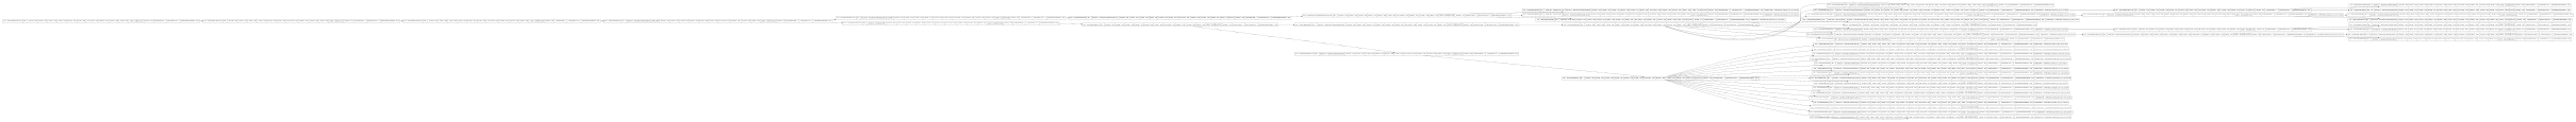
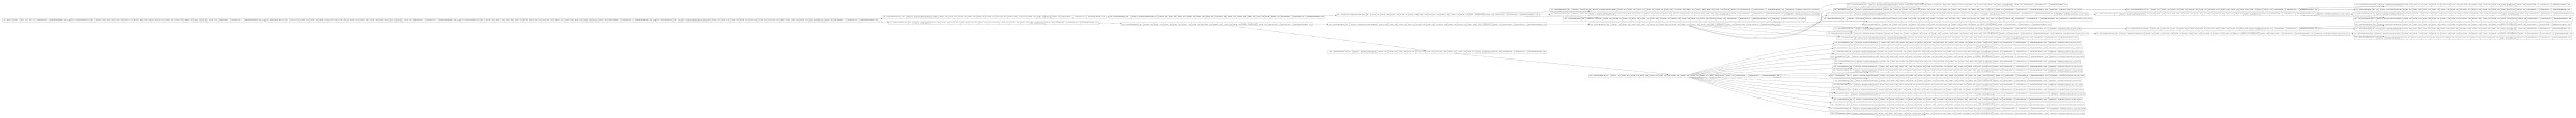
  digraph {
    rankdir=LR
    fontname="Comic Neue"
    node [fontname="Comic Neue" shape=record]
    edge [fontname="Comic Neue"]
+   n1 [label="{class = hierarchy\l|rotation = 0\l|width = 1440\l|height = 2392\l|numberOfChildren = 1\l|eventGeneratedOnElement = false \l}"]
    n2 [label="{class = android.widget.FrameLayout\l|text = \l|checkable = false\l|checked = false\l|clickable = false\l|enabled = true\l|focusable = false\l|focused = false\l|long-clickable = false\l|password = false\l|scrollable = false\l|selected = false\l|bounds = [0,0][1440,2392]\l|displayed = true\l|numberOfChildren = 1\l|numInParentLayout = 0\l|eventGeneratedOnElement = false \l}"]
    n3 [label="{class = android.widget.LinearLayout\l|text = \l|checkable = false\l|checked = false\l|clickable = false\l|enabled = true\l|focusable = false\l|focused = false\l|long-clickable = false\l|password = false\l|scrollable = false\l|selected = false\l|bounds = [0,0][1440,2392]\l|displayed = true\l|numberOfChildren = 1\l|numInParentLayout = 0\l|eventGeneratedOnElement = false \l}"]
    n4 [label="{class = android.widget.FrameLayout\l|text = \l|checkable = false\l|checked = false\l|clickable = false\l|enabled = true\l|focusable = false\l|focused = false\l|long-clickable = false\l|password = false\l|scrollable = false\l|selected = false\l|bounds = [0,84][1440,2392]\l|displayed = true\l|numberOfChildren = 1\l|numInParentLayout = 0\l|eventGeneratedOnElement = false \l}"]
    n5 [label="{class = android.view.ViewGroup\l|text = \l|resource-id = de.salomax.currencies:id/decor_content_parent\l|checkable = false\l|checked = false\l|clickable = false\l|enabled = true\l|focusable = false\l|focused = false\l|long-clickable = false\l|password = false\l|scrollable = false\l|selected = false\l|bounds = [0,84][1440,2392]\l|displayed = true\l|numberOfChildren = 2\l|numInParentLayout = 0\l|eventGeneratedOnElement = false \l}"]
    n6 [label="{class = android.widget.FrameLayout\l|text = \l|resource-id = de.salomax.currencies:id/action_bar_container\l|checkable = false\l|checked = false\l|clickable = false\l|enabled = true\l|focusable = false\l|focused = false\l|long-clickable = false\l|password = false\l|scrollable = false\l|selected = false\l|bounds = [0,84][1440,308]\l|displayed = true\l|numberOfChildren = 1\l|numInParentLayout = 0\l|eventGeneratedOnElement = false \l}"]
    n7 [label="{class = android.widget.FrameLayout\l|text = \l|resource-id = android:id/content\l|checkable = false\l|checked = false\l|clickable = false\l|enabled = true\l|focusable = false\l|focused = false\l|long-clickable = false\l|password = false\l|scrollable = false\l|selected = false\l|bounds = [0,308][1440,2392]\l|displayed = true\l|numberOfChildren = 1\l|numInParentLayout = 1\l|eventGeneratedOnElement = false \l}"]
    n8 [label="{class = android.view.ViewGroup\l|text = \l|resource-id = de.salomax.currencies:id/action_bar\l|checkable = false\l|checked = false\l|clickable = false\l|enabled = true\l|focusable = false\l|focused = false\l|long-clickable = false\l|password = false\l|scrollable = false\l|selected = false\l|bounds = [0,84][1440,308]\l|displayed = true\l|numberOfChildren = 1\l|numInParentLayout = 0\l|eventGeneratedOnElement = false \l}"]
    n9 [label="{class = android.view.ViewGroup\l|text = \l|checkable = false\l|checked = false\l|clickable = false\l|enabled = true\l|focusable = false\l|focused = false\l|long-clickable = false\l|password = false\l|scrollable = false\l|selected = false\l|bounds = [0,308][1440,2392]\l|displayed = true\l|numberOfChildren = 2\l|numInParentLayout = 0\l|eventGeneratedOnElement = false \l}"]
    n10 [label="{class = androidx.appcompat.widget.LinearLayoutCompat\l|text = \l|checkable = false\l|checked = false\l|clickable = false\l|enabled = true\l|focusable = false\l|focused = false\l|long-clickable = false\l|password = false\l|scrollable = false\l|selected = false\l|bounds = [964,98][1440,294]\l|displayed = true\l|numberOfChildren = 3\l|numInParentLayout = 0\l|eventGeneratedOnElement = false \l}"]
    n11 [label="{class = android.view.ViewGroup\l|text = \l|resource-id = de.salomax.currencies:id/swipeRefresh\l|checkable = false\l|checked = false\l|clickable = false\l|enabled = true\l|focusable = false\l|focused = false\l|long-clickable = false\l|password = false\l|scrollable = false\l|selected = false\l|bounds = [0,308][1440,1350]\l|displayed = true\l|numberOfChildren = 1\l|numInParentLayout = 0\l|eventGeneratedOnElement = false \l}"]
    n12 [label="{class = android.widget.FrameLayout\l|text = \l|resource-id = de.salomax.currencies:id/keypad\l|checkable = false\l|checked = false\l|clickable = false\l|enabled = true\l|focusable = false\l|focused = false\l|long-clickable = false\l|password = false\l|scrollable = false\l|selected = false\l|bounds = [0,1350][1440,2392]\l|displayed = true\l|numberOfChildren = 1\l|numInParentLayout = 1\l|eventGeneratedOnElement = false \l}"]
    n13 [label="{class = android.widget.TextView\l|text = \l|content-desc = Exchange rate chart\l|resource-id = de.salomax.currencies:id/timeline\l|checkable = false\l|checked = false\l|clickable = true\l|enabled = true\l|focusable = true\l|focused = false\l|long-clickable = false\l|password = false\l|scrollable = false\l|selected = false\l|bounds = [964,112][1132,280]\l|displayed = true\l|numberOfChildren = 0\l|numInParentLayout = 0\l|eventGeneratedOnElement = false \l|screenshotPath = currencies01/S0/pngs/964_112_1132_280.png\l}"]
    n14 [label="{class = android.widget.TextView\l|text = \l|content-desc = Historical rates\l|resource-id = de.salomax.currencies:id/date_picker\l|checkable = false\l|checked = false\l|clickable = true\l|enabled = true\l|focusable = true\l|focused = false\l|long-clickable = false\l|password = false\l|scrollable = false\l|selected = false\l|bounds = [1132,112][1300,280]\l|displayed = true\l|numberOfChildren = 0\l|numInParentLayout = 1\l|eventGeneratedOnElement = false \l|screenshotPath = currencies01/S0/pngs/1132_112_1300_280.png\l}"]
    n15 [label="{class = android.widget.ImageView\l|text = \l|content-desc = More options\l|checkable = false\l|checked = false\l|clickable = true\l|enabled = true\l|focusable = true\l|focused = false\l|long-clickable = true\l|password = false\l|scrollable = false\l|selected = false\l|bounds = [1300,112][1440,280]\l|displayed = true\l|numberOfChildren = 0\l|numInParentLayout = 2\l|eventGeneratedOnElement = false \l|screenshotPath = currencies01/S0/pngs/1300_112_1440_280.png\l}"]
    n16 [label="{class = android.view.ViewGroup\l|text = \l|checkable = false\l|checked = false\l|clickable = false\l|enabled = true\l|focusable = false\l|focused = false\l|long-clickable = false\l|password = false\l|scrollable = false\l|selected = false\l|bounds = [0,308][1440,1350]\l|displayed = true\l|numberOfChildren = 8\l|numInParentLayout = 0\l|eventGeneratedOnElement = false \l}"]
    n17 [label="{class = android.view.ViewGroup\l|text = \l|checkable = false\l|checked = false\l|clickable = false\l|enabled = true\l|focusable = false\l|focused = false\l|long-clickable = false\l|password = false\l|scrollable = false\l|selected = false\l|bounds = [0,1350][1440,2392]\l|displayed = true\l|numberOfChildren = 16\l|numInParentLayout = 0\l|eventGeneratedOnElement = false \l}"]
    n18 [label="{class = android.widget.TextView\l|text = \l|resource-id = de.salomax.currencies:id/textCalculations\l|checkable = false\l|checked = false\l|clickable = false\l|enabled = true\l|focusable = false\l|focused = false\l|long-clickable = false\l|password = false\l|scrollable = false\l|selected = false\l|bounds = [1328,395][1440,461]\l|displayed = true\l|numberOfChildren = 0\l|numInParentLayout = 0\l|eventGeneratedOnElement = false \l}"]
    n19 [label="{class = android.widget.Spinner\l|text = \l|resource-id = de.salomax.currencies:id/spinnerFrom\l|checkable = false\l|checked = false\l|clickable = true\l|enabled = true\l|focusable = true\l|focused = false\l|long-clickable = true\l|password = false\l|scrollable = true\l|selected = false\l|bounds = [0,461][601,676]\l|displayed = true\l|numberOfChildren = 1\l|numInParentLayout = 1\l|eventGeneratedOnElement = false \l|screenshotPath = currencies01/S0/pngs/0_461_601_676.png\l}"]
    n20 [label="{class = android.widget.HorizontalScrollView\l|text = \l|resource-id = de.salomax.currencies:id/scrollViewTextFrom\l|checkable = false\l|checked = false\l|clickable = false\l|enabled = true\l|focusable = true\l|focused = false\l|long-clickable = false\l|password = false\l|scrollable = false\l|selected = false\l|bounds = [601,461][1440,676]\l|displayed = true\l|numberOfChildren = 1\l|numInParentLayout = 2\l|eventGeneratedOnElement = false \l|screenshotPath = currencies01/S0/pngs/601_461_1440_676.png\l}"]
    n21 [label="{class = android.widget.ImageButton\l|text = \l|content-desc = toggle currencies\l|resource-id = de.salomax.currencies:id/btn_toggle\l|checkable = false\l|checked = false\l|clickable = true\l|enabled = true\l|focusable = true\l|focused = false\l|long-clickable = false\l|password = false\l|scrollable = false\l|selected = false\l|bounds = [56,731][252,927]\l|displayed = true\l|numberOfChildren = 0\l|numInParentLayout = 3\l|eventGeneratedOnElement = false \l|screenshotPath = currencies01/S0/pngs/56_731_252_927.png\l}"]
    n22 [label="{class = android.view.View\l|text = \l|checkable = false\l|checked = false\l|clickable = false\l|enabled = true\l|focusable = false\l|focused = false\l|long-clickable = false\l|password = false\l|scrollable = false\l|selected = false\l|bounds = [308,828][1384,831]\l|displayed = true\l|numberOfChildren = 0\l|numInParentLayout = 4\l|eventGeneratedOnElement = false \l}"]
    n23 [label="{class = android.widget.Spinner\l|text = \l|resource-id = de.salomax.currencies:id/spinnerTo\l|checkable = false\l|checked = false\l|clickable = true\l|enabled = true\l|focusable = true\l|focused = false\l|long-clickable = true\l|password = false\l|scrollable = true\l|selected = false\l|bounds = [0,982][590,1197]\l|displayed = true\l|numberOfChildren = 1\l|numInParentLayout = 5\l|eventGeneratedOnElement = false \l|screenshotPath = currencies01/S0/pngs/0_982_590_1197.png\l}"]
    n24 [label="{class = android.widget.HorizontalScrollView\l|text = \l|resource-id = de.salomax.currencies:id/scrollViewTextTo\l|checkable = false\l|checked = false\l|clickable = false\l|enabled = true\l|focusable = true\l|focused = false\l|long-clickable = false\l|password = false\l|scrollable = false\l|selected = false\l|bounds = [590,982][1440,1197]\l|displayed = true\l|numberOfChildren = 1\l|numInParentLayout = 6\l|eventGeneratedOnElement = false \l|screenshotPath = currencies01/S0/pngs/590_982_1440_1197.png\l}"]
    n25 [label="{class = android.widget.TextView\l|text = Rates as of 5/2/22 by Exchangerate.host\l|resource-id = de.salomax.currencies:id/textRefreshed\l|checkable = false\l|checked = false\l|clickable = false\l|enabled = true\l|focusable = false\l|focused = false\l|long-clickable = false\l|password = false\l|scrollable = false\l|selected = false\l|bounds = [632,1265][1412,1322]\l|displayed = true\l|numberOfChildren = 0\l|numInParentLayout = 7\l|eventGeneratedOnElement = false \l}"]
    n26 [label="{class = android.widget.Button\l|text = 7\l|resource-id = de.salomax.currencies:id/btn_7\l|checkable = false\l|checked = false\l|clickable = true\l|enabled = true\l|focusable = true\l|focused = false\l|long-clickable = false\l|password = false\l|scrollable = false\l|selected = false\l|bounds = [0,1350][360,1611]\l|displayed = true\l|numberOfChildren = 0\l|numInParentLayout = 0\l|eventGeneratedOnElement = false \l|screenshotPath = currencies01/S0/pngs/0_1350_360_1611.png\l}"]
    n27 [label="{class = android.widget.Button\l|text = 8\l|resource-id = de.salomax.currencies:id/btn_8\l|checkable = false\l|checked = false\l|clickable = true\l|enabled = true\l|focusable = true\l|focused = false\l|long-clickable = false\l|password = false\l|scrollable = false\l|selected = false\l|bounds = [360,1350][720,1611]\l|displayed = true\l|numberOfChildren = 0\l|numInParentLayout = 1\l|eventGeneratedOnElement = true \l|screenshotPath = currencies01/S0/pngs/360_1350_720_1611.png\l}"]
    n28 [label="{class = android.widget.Button\l|text = 9\l|resource-id = de.salomax.currencies:id/btn_9\l|checkable = false\l|checked = false\l|clickable = true\l|enabled = true\l|focusable = true\l|focused = false\l|long-clickable = false\l|password = false\l|scrollable = false\l|selected = false\l|bounds = [720,1350][1080,1611]\l|displayed = true\l|numberOfChildren = 0\l|numInParentLayout = 2\l|eventGeneratedOnElement = false \l|screenshotPath = currencies01/S0/pngs/720_1350_1080_1611.png\l}"]
    n29 [label="{class = android.widget.Button\l|text = ÷\l|resource-id = de.salomax.currencies:id/btn_divide\l|checkable = false\l|checked = false\l|clickable = true\l|enabled = true\l|focusable = true\l|focused = false\l|long-clickable = false\l|password = false\l|scrollable = false\l|selected = false\l|bounds = [1080,1350][1440,1611]\l|displayed = true\l|numberOfChildren = 0\l|numInParentLayout = 3\l|eventGeneratedOnElement = false \l|screenshotPath = currencies01/S0/pngs/1080_1350_1440_1611.png\l}"]
    n30 [label="{class = android.widget.Button\l|text = 4\l|resource-id = de.salomax.currencies:id/btn_4\l|checkable = false\l|checked = false\l|clickable = true\l|enabled = true\l|focusable = true\l|focused = false\l|long-clickable = false\l|password = false\l|scrollable = false\l|selected = false\l|bounds = [0,1611][360,1871]\l|displayed = true\l|numberOfChildren = 0\l|numInParentLayout = 4\l|eventGeneratedOnElement = false \l|screenshotPath = currencies01/S0/pngs/0_1611_360_1871.png\l}"]
    n31 [label="{class = android.widget.Button\l|text = 5\l|resource-id = de.salomax.currencies:id/btn_5\l|checkable = false\l|checked = false\l|clickable = true\l|enabled = true\l|focusable = true\l|focused = false\l|long-clickable = false\l|password = false\l|scrollable = false\l|selected = false\l|bounds = [360,1611][720,1871]\l|displayed = true\l|numberOfChildren = 0\l|numInParentLayout = 5\l|eventGeneratedOnElement = false \l|screenshotPath = currencies01/S0/pngs/360_1611_720_1871.png\l}"]
    n32 [label="{class = android.widget.Button\l|text = 6\l|resource-id = de.salomax.currencies:id/btn_6\l|checkable = false\l|checked = false\l|clickable = true\l|enabled = true\l|focusable = true\l|focused = false\l|long-clickable = false\l|password = false\l|scrollable = false\l|selected = false\l|bounds = [720,1611][1080,1871]\l|displayed = true\l|numberOfChildren = 0\l|numInParentLayout = 6\l|eventGeneratedOnElement = false \l|screenshotPath = currencies01/S0/pngs/720_1611_1080_1871.png\l}"]
    n33 [label="{class = android.widget.Button\l|text = ×\l|resource-id = de.salomax.currencies:id/btn_multiply\l|checkable = false\l|checked = false\l|clickable = true\l|enabled = true\l|focusable = true\l|focused = false\l|long-clickable = false\l|password = false\l|scrollable = false\l|selected = false\l|bounds = [1080,1611][1440,1871]\l|displayed = true\l|numberOfChildren = 0\l|numInParentLayout = 7\l|eventGeneratedOnElement = false \l|screenshotPath = currencies01/S0/pngs/1080_1611_1440_1871.png\l}"]
    n34 [label="{class = android.widget.Button\l|text = 1\l|resource-id = de.salomax.currencies:id/btn_1\l|checkable = false\l|checked = false\l|clickable = true\l|enabled = true\l|focusable = true\l|focused = false\l|long-clickable = false\l|password = false\l|scrollable = false\l|selected = false\l|bounds = [0,1871][360,2132]\l|displayed = true\l|numberOfChildren = 0\l|numInParentLayout = 8\l|eventGeneratedOnElement = false \l|screenshotPath = currencies01/S0/pngs/0_1871_360_2132.png\l}"]
    n35 [label="{class = android.widget.Button\l|text = 2\l|resource-id = de.salomax.currencies:id/btn_2\l|checkable = false\l|checked = false\l|clickable = true\l|enabled = true\l|focusable = true\l|focused = false\l|long-clickable = false\l|password = false\l|scrollable = false\l|selected = false\l|bounds = [360,1871][720,2132]\l|displayed = true\l|numberOfChildren = 0\l|numInParentLayout = 9\l|eventGeneratedOnElement = false \l|screenshotPath = currencies01/S0/pngs/360_1871_720_2132.png\l}"]
    n36 [label="{class = android.widget.Button\l|text = 3\l|resource-id = de.salomax.currencies:id/btn_3\l|checkable = false\l|checked = false\l|clickable = true\l|enabled = true\l|focusable = true\l|focused = false\l|long-clickable = false\l|password = false\l|scrollable = false\l|selected = false\l|bounds = [720,1871][1080,2132]\l|displayed = true\l|numberOfChildren = 0\l|numInParentLayout = 10\l|eventGeneratedOnElement = false \l|screenshotPath = currencies01/S0/pngs/720_1871_1080_2132.png\l}"]
    n37 [label="{class = android.widget.Button\l|text = −\l|resource-id = de.salomax.currencies:id/btn_subtract\l|checkable = false\l|checked = false\l|clickable = true\l|enabled = true\l|focusable = true\l|focused = false\l|long-clickable = false\l|password = false\l|scrollable = false\l|selected = false\l|bounds = [1080,1871][1440,2132]\l|displayed = true\l|numberOfChildren = 0\l|numInParentLayout = 11\l|eventGeneratedOnElement = false \l|screenshotPath = currencies01/S0/pngs/1080_1871_1440_2132.png\l}"]
    n38 [label="{class = android.widget.Button\l|text = 0\l|resource-id = de.salomax.currencies:id/btn_0\l|checkable = false\l|checked = false\l|clickable = true\l|enabled = true\l|focusable = true\l|focused = false\l|long-clickable = false\l|password = false\l|scrollable = false\l|selected = false\l|bounds = [0,2132][360,2392]\l|displayed = true\l|numberOfChildren = 0\l|numInParentLayout = 12\l|eventGeneratedOnElement = false \l|screenshotPath = currencies01/S0/pngs/0_2132_360_2392.png\l}"]
    n39 [label="{class = android.widget.Button\l|text = .\l|resource-id = de.salomax.currencies:id/btn_decimal\l|checkable = false\l|checked = false\l|clickable = true\l|enabled = true\l|focusable = true\l|focused = false\l|long-clickable = false\l|password = false\l|scrollable = false\l|selected = false\l|bounds = [360,2132][720,2392]\l|displayed = true\l|numberOfChildren = 0\l|numInParentLayout = 13\l|eventGeneratedOnElement = false \l|screenshotPath = currencies01/S0/pngs/360_2132_720_2392.png\l}"]
    n40 [label="{class = android.widget.ImageButton\l|text = \l|resource-id = de.salomax.currencies:id/btn_delete\l|checkable = false\l|checked = false\l|clickable = true\l|enabled = true\l|focusable = true\l|focused = false\l|long-clickable = true\l|password = false\l|scrollable = false\l|selected = false\l|bounds = [720,2132][1080,2392]\l|displayed = true\l|numberOfChildren = 0\l|numInParentLayout = 14\l|eventGeneratedOnElement = false \l|screenshotPath = currencies01/S0/pngs/720_2132_1080_2392.png\l}"]
    n41 [label="{class = android.widget.Button\l|text = +\l|resource-id = de.salomax.currencies:id/btn_add\l|checkable = false\l|checked = false\l|clickable = true\l|enabled = true\l|focusable = true\l|focused = false\l|long-clickable = false\l|password = false\l|scrollable = false\l|selected = false\l|bounds = [1080,2132][1440,2392]\l|displayed = true\l|numberOfChildren = 0\l|numInParentLayout = 15\l|eventGeneratedOnElement = false \l|screenshotPath = currencies01/S0/pngs/1080_2132_1440_2392.png\l}"]
    n42 [label="{class = android.widget.LinearLayout\l|text = \l|checkable = false\l|checked = false\l|clickable = false\l|enabled = true\l|focusable = false\l|focused = false\l|long-clickable = false\l|password = false\l|scrollable = false\l|selected = false\l|bounds = [0,461][399,676]\l|displayed = true\l|numberOfChildren = 2\l|numInParentLayout = 0\l|eventGeneratedOnElement = false \l}"]
    n43 [label="{class = android.widget.LinearLayout\l|text = \l|resource-id = de.salomax.currencies:id/clickFrom\l|checkable = false\l|checked = false\l|clickable = false\l|enabled = true\l|focusable = false\l|focused = false\l|long-clickable = true\l|password = false\l|scrollable = false\l|selected = false\l|bounds = [1213,461][1440,676]\l|displayed = true\l|numberOfChildren = 2\l|numInParentLayout = 0\l|eventGeneratedOnElement = false \l|screenshotPath = currencies01/S0/pngs/1213_461_1440_676.png\l}"]
    n44 [label="{class = android.widget.LinearLayout\l|text = \l|checkable = false\l|checked = false\l|clickable = false\l|enabled = true\l|focusable = false\l|focused = false\l|long-clickable = false\l|password = false\l|scrollable = false\l|selected = false\l|bounds = [0,982][393,1197]\l|displayed = true\l|numberOfChildren = 2\l|numInParentLayout = 0\l|eventGeneratedOnElement = false \l}"]
    n45 [label="{class = android.widget.LinearLayout\l|text = \l|resource-id = de.salomax.currencies:id/clickTo\l|checkable = false\l|checked = false\l|clickable = false\l|enabled = true\l|focusable = false\l|focused = false\l|long-clickable = true\l|password = false\l|scrollable = false\l|selected = false\l|bounds = [1213,982][1440,1197]\l|displayed = true\l|numberOfChildren = 2\l|numInParentLayout = 0\l|eventGeneratedOnElement = false \l|screenshotPath = currencies01/S0/pngs/1213_982_1440_1197.png\l}"]
    n46 [label="{class = android.widget.ImageView\l|text = \l|resource-id = de.salomax.currencies:id/image\l|checkable = false\l|checked = false\l|clickable = false\l|enabled = true\l|focusable = false\l|focused = false\l|long-clickable = false\l|password = false\l|scrollable = false\l|selected = false\l|bounds = [56,538][140,598]\l|displayed = true\l|numberOfChildren = 0\l|numInParentLayout = 0\l|eventGeneratedOnElement = false \l}"]
    n47 [label="{class = android.widget.TextView\l|text = USD\l|resource-id = de.salomax.currencies:id/text\l|checkable = false\l|checked = false\l|clickable = false\l|enabled = true\l|focusable = false\l|focused = false\l|long-clickable = false\l|password = false\l|scrollable = false\l|selected = false\l|bounds = [196,517][343,620]\l|displayed = true\l|numberOfChildren = 0\l|numInParentLayout = 1\l|eventGeneratedOnElement = false \l}"]
    n48 [label="{class = android.widget.TextView\l|text = $\l|resource-id = de.salomax.currencies:id/currencyFrom\l|checkable = false\l|checked = false\l|clickable = false\l|enabled = true\l|focusable = false\l|focused = false\l|long-clickable = false\l|password = false\l|scrollable = false\l|selected = false\l|bounds = [1269,517][1312,620]\l|displayed = true\l|numberOfChildren = 0\l|numInParentLayout = 0\l|eventGeneratedOnElement = false \l}"]
    n49 [label="{class = android.widget.TextView\l|text = 0\l|resource-id = de.salomax.currencies:id/textFrom\l|checkable = false\l|checked = false\l|clickable = false\l|enabled = true\l|focusable = false\l|focused = false\l|long-clickable = false\l|password = false\l|scrollable = false\l|selected = false\l|bounds = [1340,517][1384,620]\l|displayed = true\l|numberOfChildren = 0\l|numInParentLayout = 1\l|eventGeneratedOnElement = false \l}"]
    n50 [label="{class = android.widget.ImageView\l|text = \l|resource-id = de.salomax.currencies:id/image\l|checkable = false\l|checked = false\l|clickable = false\l|enabled = true\l|focusable = false\l|focused = false\l|long-clickable = false\l|password = false\l|scrollable = false\l|selected = false\l|bounds = [56,1059][140,1119]\l|displayed = true\l|numberOfChildren = 0\l|numInParentLayout = 0\l|eventGeneratedOnElement = false \l}"]
    n51 [label="{class = android.widget.TextView\l|text = EUR\l|resource-id = de.salomax.currencies:id/text\l|checkable = false\l|checked = false\l|clickable = false\l|enabled = true\l|focusable = false\l|focused = false\l|long-clickable = false\l|password = false\l|scrollable = false\l|selected = false\l|bounds = [196,1038][337,1141]\l|displayed = true\l|numberOfChildren = 0\l|numInParentLayout = 1\l|eventGeneratedOnElement = false \l}"]
    n52 [label="{class = android.widget.TextView\l|text = €\l|resource-id = de.salomax.currencies:id/currencyTo\l|checkable = false\l|checked = false\l|clickable = false\l|enabled = true\l|focusable = false\l|focused = false\l|long-clickable = false\l|password = false\l|scrollable = false\l|selected = false\l|bounds = [1269,1038][1312,1141]\l|displayed = true\l|numberOfChildren = 0\l|numInParentLayout = 0\l|eventGeneratedOnElement = false \l}"]
    n53 [label="{class = android.widget.TextView\l|text = 0\l|resource-id = de.salomax.currencies:id/textTo\l|checkable = false\l|checked = false\l|clickable = false\l|enabled = true\l|focusable = false\l|focused = false\l|long-clickable = false\l|password = false\l|scrollable = false\l|selected = false\l|bounds = [1340,1038][1384,1141]\l|displayed = true\l|numberOfChildren = 0\l|numInParentLayout = 1\l|eventGeneratedOnElement = false \l}"]
+   n1 -> n2
    n2 -> n3
    n3 -> n4
    n4 -> n5
    n5 -> n6
    n5 -> n7
    n6 -> n8
    n7 -> n9
    n8 -> n10
    n9 -> n11
    n9 -> n12
    n10 -> n13
    n10 -> n14
    n10 -> n15
    n11 -> n16
    n12 -> n17
    n16 -> n18
    n16 -> n19
    n16 -> n20
    n16 -> n21
    n16 -> n22
    n16 -> n23
    n16 -> n24
    n16 -> n25
    n17 -> n26
    n17 -> n27
    n17 -> n28
    n17 -> n29
    n17 -> n30
    n17 -> n31
    n17 -> n32
    n17 -> n33
    n17 -> n34
    n17 -> n35
    n17 -> n36
    n17 -> n37
    n17 -> n38
    n17 -> n39
    n17 -> n40
    n17 -> n41
    n19 -> n42
    n20 -> n43
    n23 -> n44
    n24 -> n45
    n42 -> n46
    n42 -> n47
    n43 -> n48
    n43 -> n49
    n44 -> n50
    n44 -> n51
    n45 -> n52
    n45 -> n53
  }
